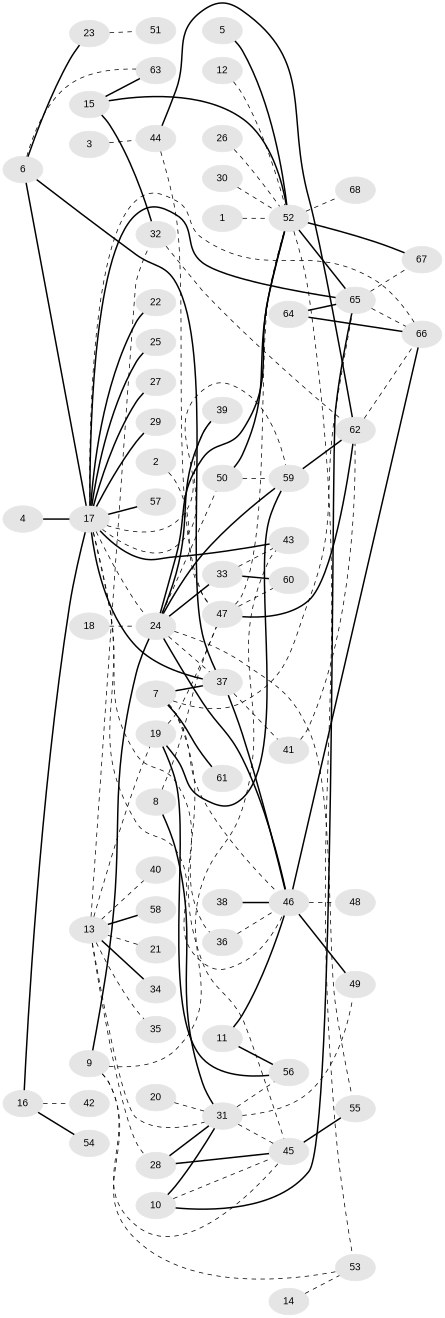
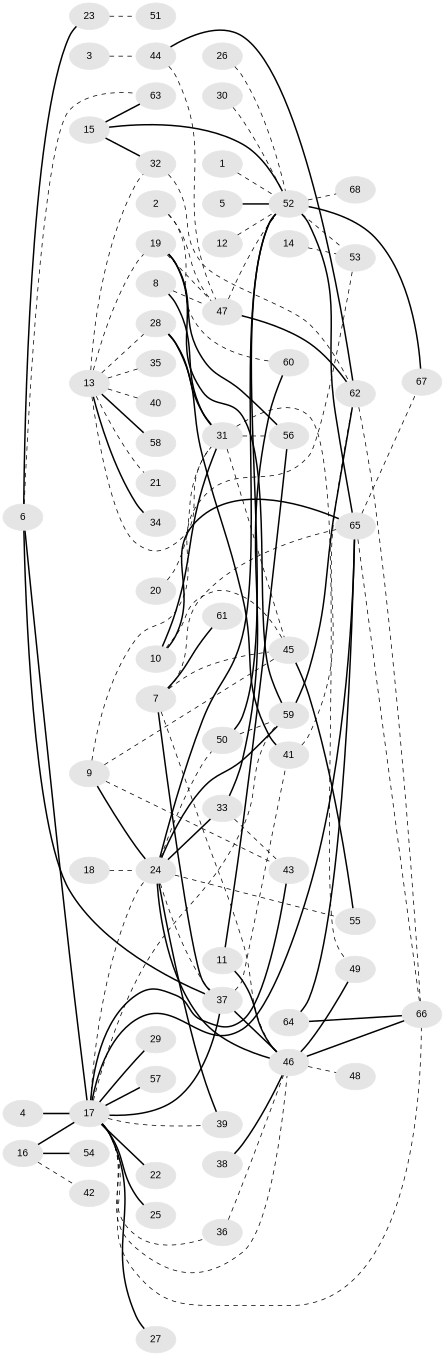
  graph {
    fontname="Liberation Sans"
    rankdir=LR
    node [color=gray90 fontname="Liberation Sans" style=filled]
    edge [fontname="Liberation Sans" style=dashed weight=1.0]
    1
    52
    65
    53
    67
    68
    2
    47
    60
    62
    3
    44
    4
    17
    37
    46
    24
    43
    22
    25
    27
    29
    36
    39
    57
    59
    66
    5
    6
    23
    63
    51
    41
    7
    45
    61
    55
    48
    49
    8
    31
    56
    9
    33
    50
    10
    11
    12
    13
    19
    21
    28
    32
    34
    35
    40
    58
    14
    15
    16
    42
    54
    18
    20
    26
    30
    38
    64
    1 -- 52
    52 -- 65 [style=bold]
    52 -- 53
    52 -- 67 [style=bold]
    52 -- 68
    65 -- 67
    65 -- 66
    2 -- 47
-   47 -- 60
+   2 -- 60
    47 -- 52
    47 -- 62 [style=bold]
    62 -- 66
    3 -- 44
    44 -- 47
    44 -- 62 [style=bold]
    4 -- 17 [style=bold]
    17 -- 65 [style=bold]
    17 -- 37 [style=bold]
    17 -- 46
    17 -- 24
    17 -- 43 [style=bold]
    17 -- 22 [style=bold]
    17 -- 25 [style=bold]
    17 -- 27 [style=bold]
    17 -- 29 [style=bold]
    17 -- 36
    17 -- 39
    17 -- 57 [style=bold]
    17 -- 59
    17 -- 66
    37 -- 46 [style=bold]
    37 -- 41
    46 -- 66 [style=bold]
    46 -- 48
    46 -- 49 [style=bold]
    24 -- 52 [style=bold]
    24 -- 37
    24 -- 46 [style=bold]
    24 -- 39 [style=bold]
    24 -- 59 [style=bold]
    24 -- 55
    24 -- 33 [style=bold]
    24 -- 50
    36 -- 46
    59 -- 62 [style=bold]
    5 -- 52 [style=bold]
    6 -- 17 [style=bold]
    6 -- 37 [style=bold]
    6 -- 23 [style=bold]
    6 -- 63
    23 -- 51
    41 -- 62
    7 -- 65
    7 -- 37 [style=bold]
    7 -- 46
    7 -- 45
    7 -- 61 [style=bold]
    45 -- 55 [style=bold]
    8 -- 47
    8 -- 31 [style=bold]
    31 -- 45
    31 -- 49
    31 -- 56
    9 -- 53
    9 -- 24 [style=bold]
    9 -- 43
    9 -- 45
    33 -- 60 [style=bold]
    33 -- 43
    50 -- 52 [style=bold]
    50 -- 59
    10 -- 65 [style=bold]
    10 -- 45
    10 -- 31 [style=bold]
    11 -- 46 [style=bold]
    11 -- 56 [style=bold]
    12 -- 52
    13 -- 31
    13 -- 19
    13 -- 21
    13 -- 28
    13 -- 32 [weight=2.0]
    13 -- 34 [style=bold]
    13 -- 35
    13 -- 40
    13 -- 58 [style=bold]
    19 -- 47
    19 -- 59 [style=bold]
    19 -- 56 [style=bold]
-   28 -- 45 [style=bold]
+   28 -- 41 [style=bold]
    28 -- 31 [style=bold]
    32 -- 62
    14 -- 53
    15 -- 52 [style=bold]
    15 -- 63 [style=bold]
    15 -- 32 [style=bold]
    16 -- 17 [style=bold]
    16 -- 42
    16 -- 54 [style=bold]
    18 -- 24
    20 -- 31
    26 -- 52
    30 -- 52
    38 -- 46 [style=bold]
    64 -- 65 [style=bold]
    64 -- 66 [style=bold]
  }
